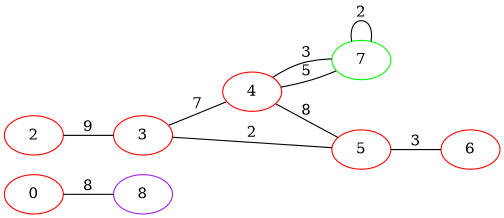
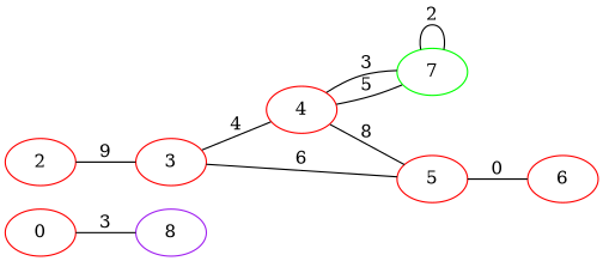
  graph {
    rankdir=LR
    node [color=red weight=1]
    8 [color=purple weight=4]
    0
    2
    3
    4
    5
    7 [color=green weight=2]
    6
-   0 -- 8 [label=8]
+   0 -- 8 [label=3]
    2 -- 3 [label=9]
-   3 -- 4 [label=7]
-   3 -- 5 [label=2]
+   3 -- 4 [label=4]
+   3 -- 5 [label=6]
    4 -- 5 [label=8]
    4 -- 7 [label=5]
    4 -- 7 [label=3]
-   5 -- 6 [label=3]
+   5 -- 6 [label=0]
    7 -- 7 [label=2]
  }
